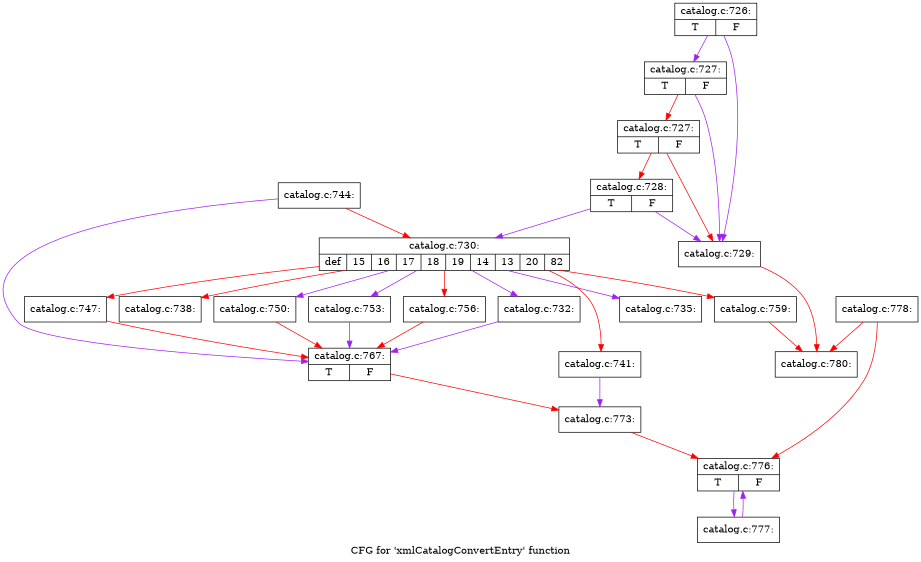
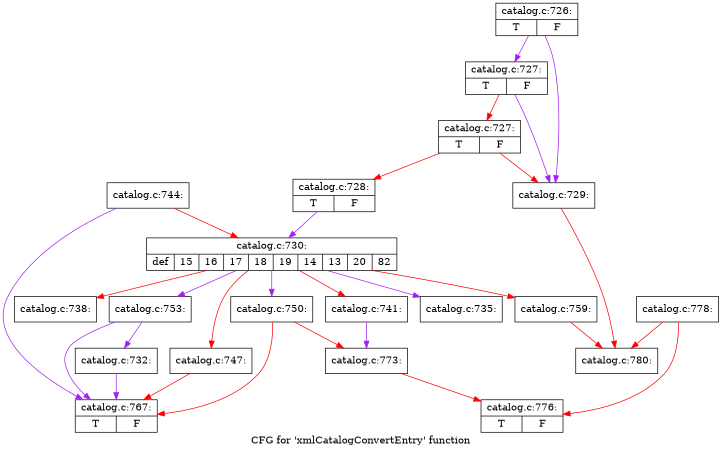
  digraph {
    label="CFG for 'xmlCatalogConvertEntry' function"
    node [shape=record]
    edge [color=red]
    n1 [label="{catalog.c:726:|{<s0>T|<s1>F}}"]
    n2 [label="{catalog.c:729:}"]
    n3 [label="{catalog.c:727:|{<s0>T|<s1>F}}"]
    n4 [label="{catalog.c:780:}"]
    n5 [label="{catalog.c:727:|{<s0>T|<s1>F}}"]
    n6 [label="{catalog.c:728:|{<s0>T|<s1>F}}"]
    n7 [label="{catalog.c:730:|{<s0>def|<s1>15|<s2>16|<s3>17|<s4>18|<s5>19|<s6>14|<s7>13|<s8>20|<s9>82}}"]
    n8 [label="{catalog.c:759:}"]
    n9 [label="{catalog.c:732:}"]
    n10 [label="{catalog.c:735:}"]
    n11 [label="{catalog.c:738:}"]
    n12 [label="{catalog.c:741:}"]
    n13 [label="{catalog.c:747:}"]
    n14 [label="{catalog.c:750:}"]
    n15 [label="{catalog.c:753:}"]
-   n16 [label="{catalog.c:756:}"]
    n17 [label="{catalog.c:767:|{<s0>T|<s1>F}}"]
    n18 [label="{catalog.c:773:}"]
    n19 [label="{catalog.c:744:}"]
    n20 [label="{catalog.c:776:|{<s0>T|<s1>F}}"]
-   n21 [label="{catalog.c:777:}"]
    n22 [label="{catalog.c:778:}"]
    n1 -> n2 [color=purple]
    n1 -> n3 [color=purple]
    n2 -> n4
    n3 -> n2 [color=purple]
    n3 -> n5
    n5 -> n2
    n5 -> n6
-   n6 -> n2 [color=purple]
    n6 -> n7 [color=purple]
    n7 -> n8
-   n7 -> n9 [color=purple]
+   n15 -> n9 [color=purple]
    n7 -> n10 [color=purple]
    n7 -> n11
    n7 -> n12
    n7 -> n13
    n7 -> n14 [color=purple]
    n7 -> n15 [color=purple]
-   n7 -> n16
    n8 -> n4
    n9 -> n17 [color=purple]
    n12 -> n18 [color=purple]
    n13 -> n17
    n14 -> n17
    n15 -> n17 [color=purple]
-   n16 -> n17
-   n17 -> n18
+   n14 -> n18
    n18 -> n20
    n19 -> n7
    n19 -> n17 [color=purple]
-   n20 -> n21 [color=purple]
-   n21 -> n20 [color=purple]
    n22 -> n4
    n22 -> n20
  }
